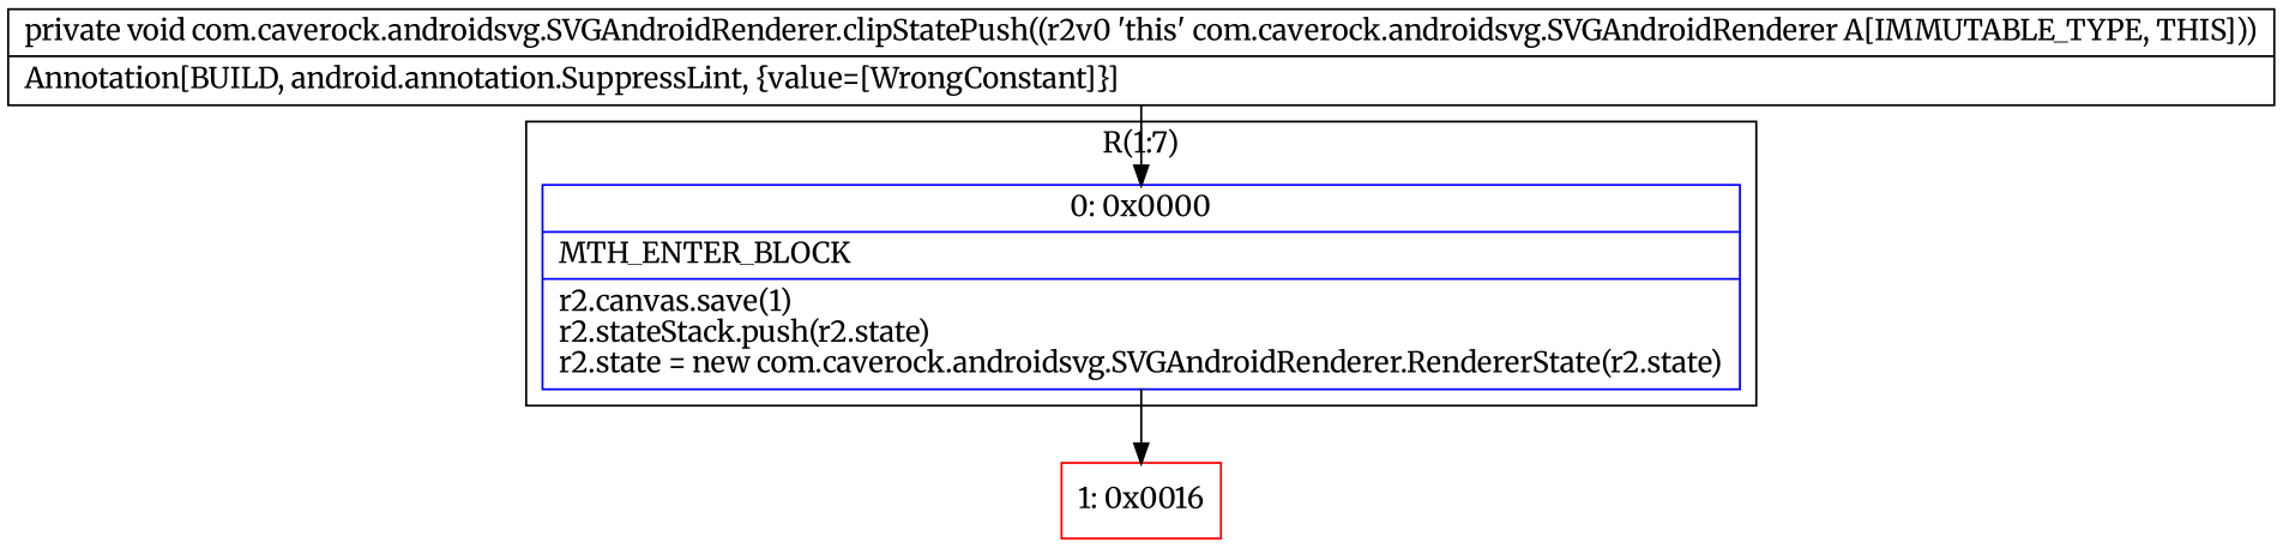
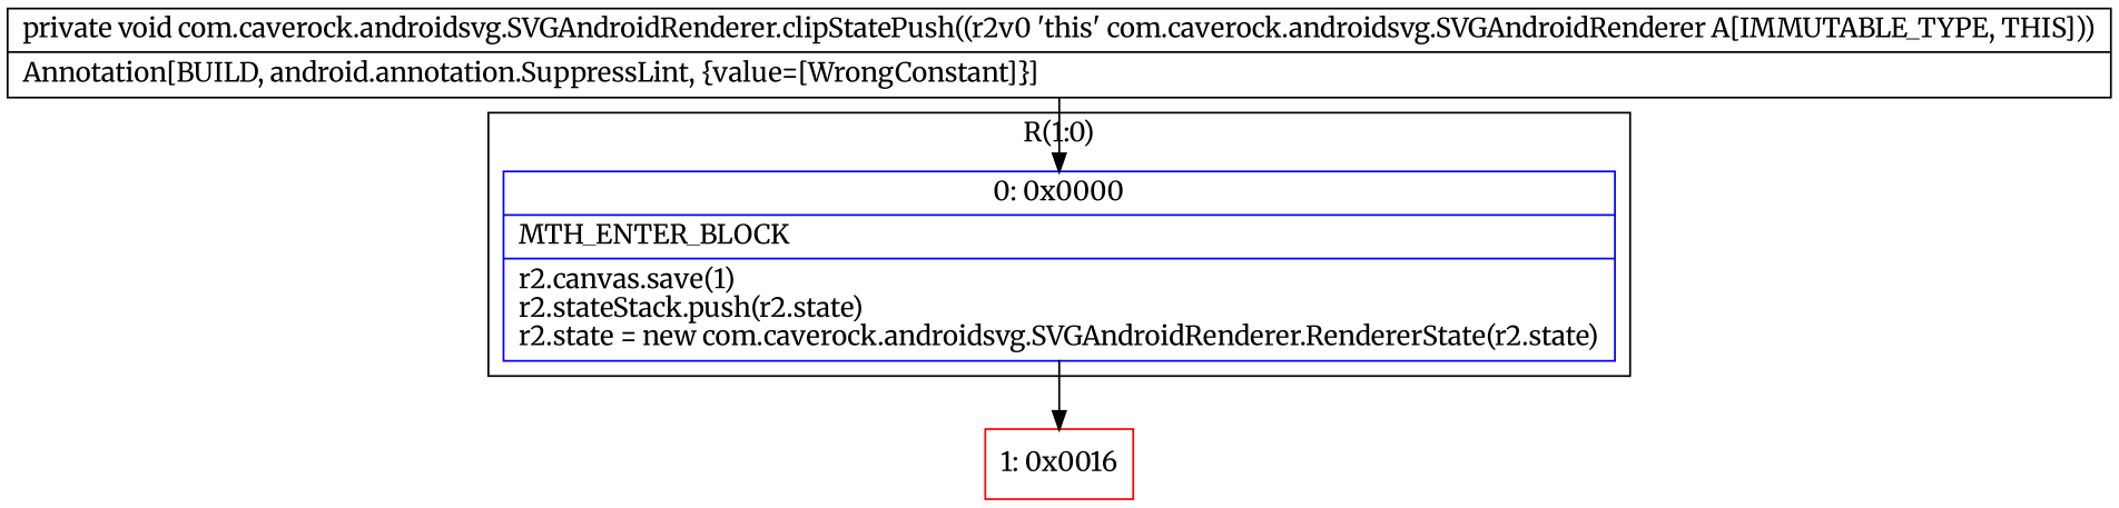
  digraph {
    fontname=Merriweather
    node [shape=record fontname=Merriweather]
    edge [arrowhead=normal fontname=Merriweather]
    n1 [color=blue label="{0\:\ 0x0000|MTH_ENTER_BLOCK\l|r2.canvas.save(1)\lr2.stateStack.push(r2.state)\lr2.state = new com.caverock.androidsvg.SVGAndroidRenderer.RendererState(r2.state)\l}"]
    n2 [color=red label="{1\:\ 0x0016}"]
    n3 [label="{private void com.caverock.androidsvg.SVGAndroidRenderer.clipStatePush((r2v0 'this' com.caverock.androidsvg.SVGAndroidRenderer A[IMMUTABLE_TYPE, THIS]))  | Annotation[BUILD, android.annotation.SuppressLint, \{value=[WrongConstant]\}]\l}"]
    subgraph cluster_1 {
-     label="R(1:7)"
+     label="R(1:0)"
      n1
    }
    n1 -> n2
    n3 -> n1
  }
